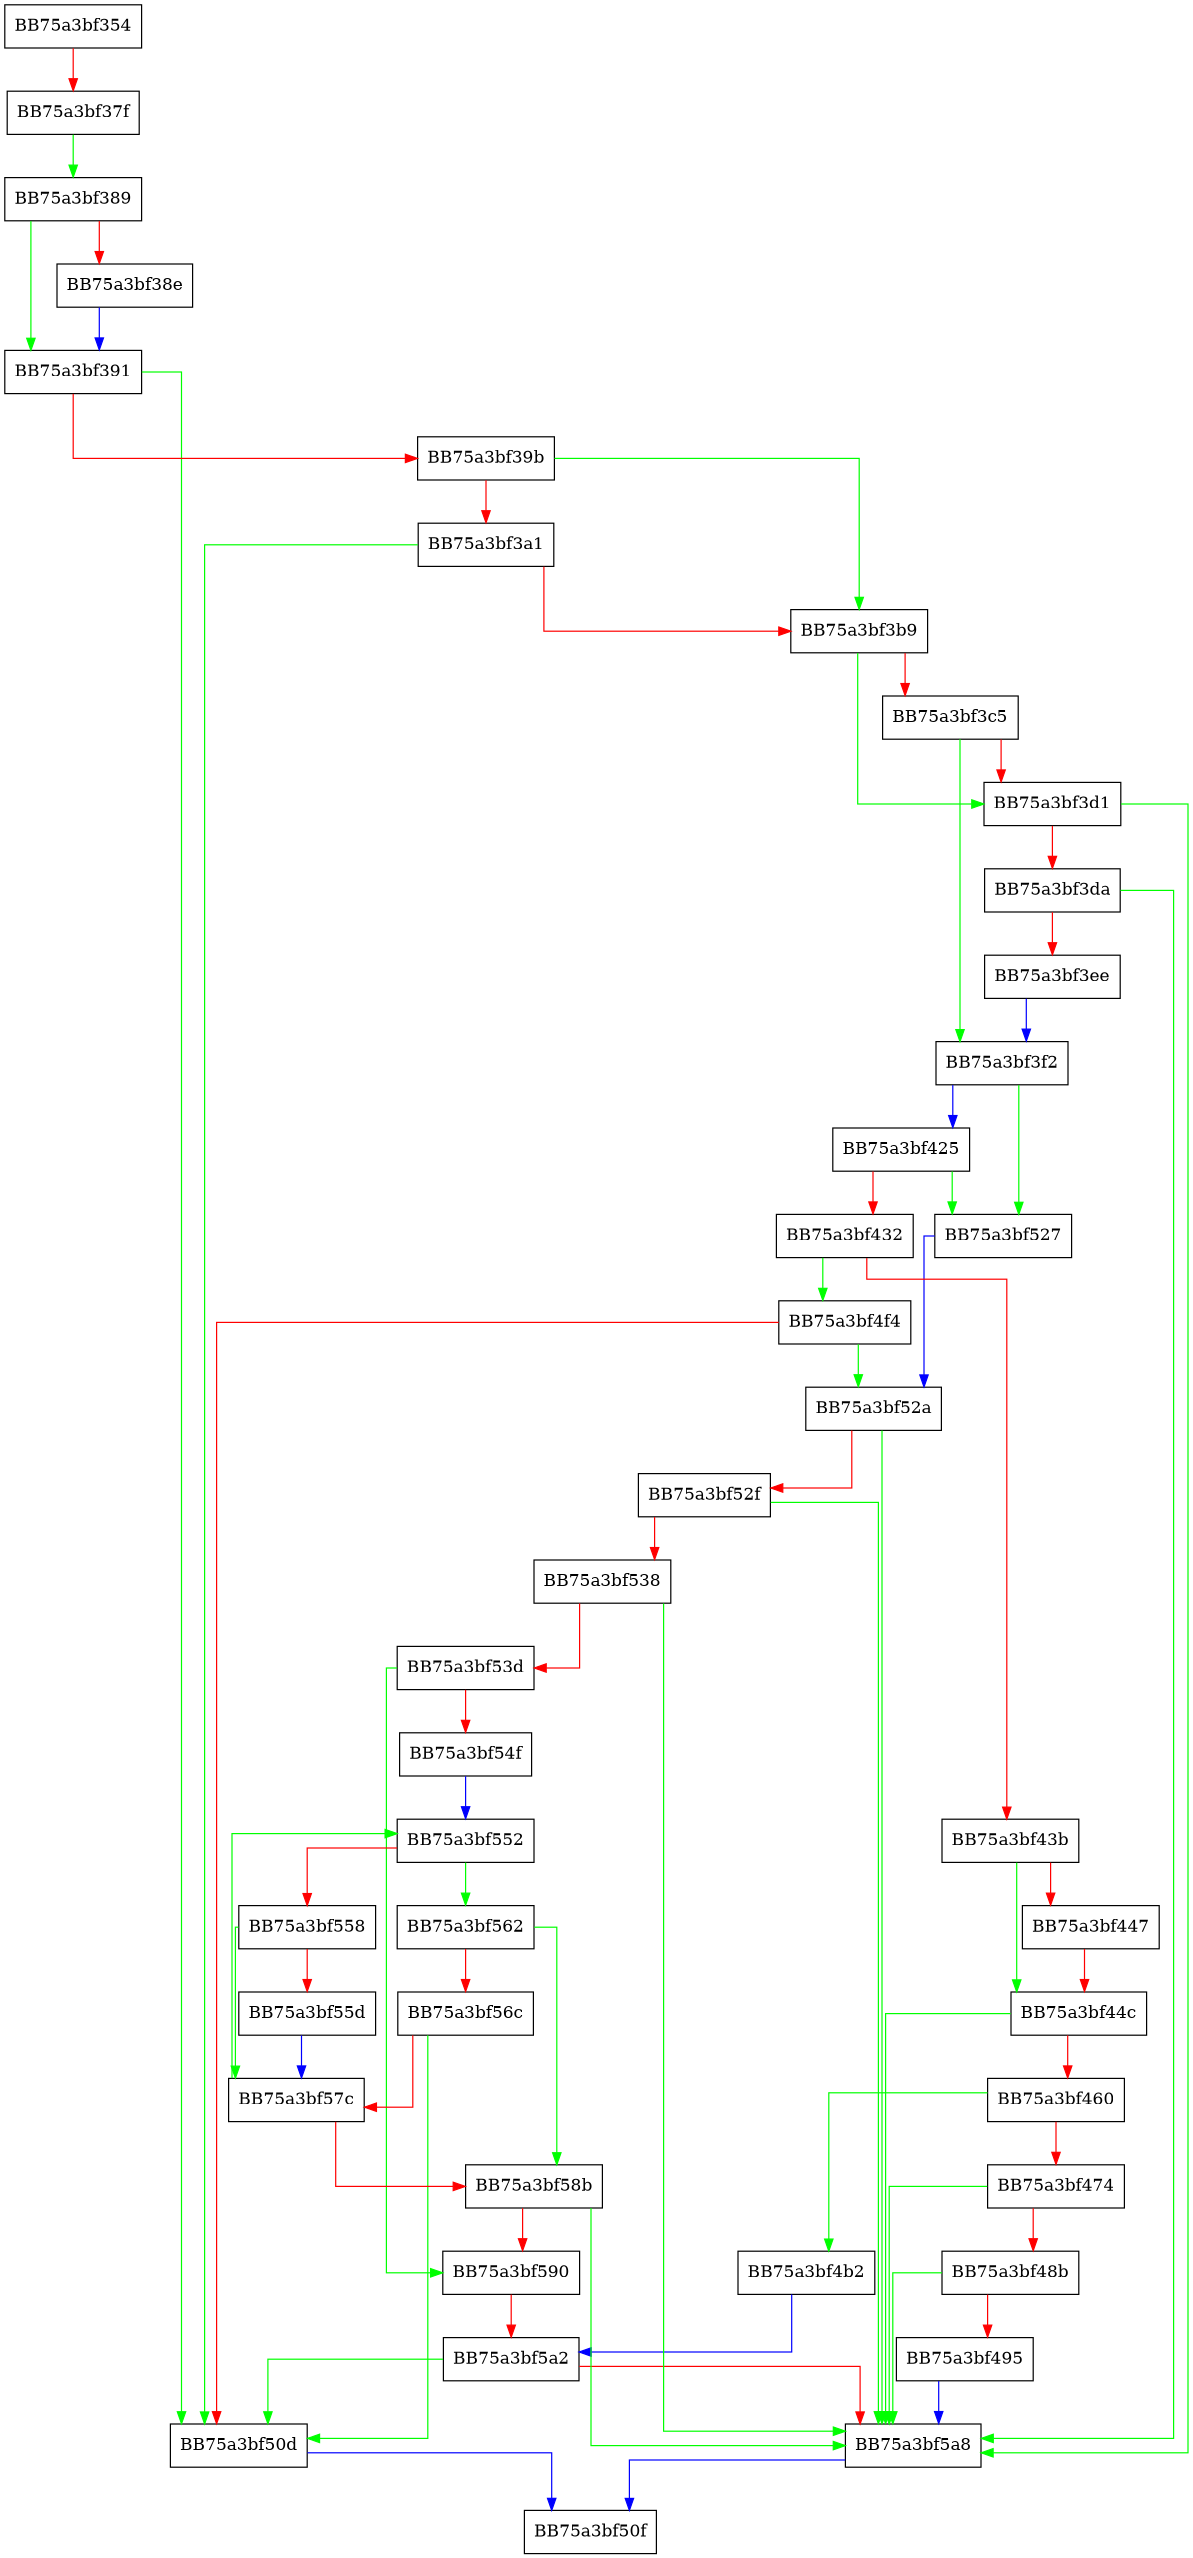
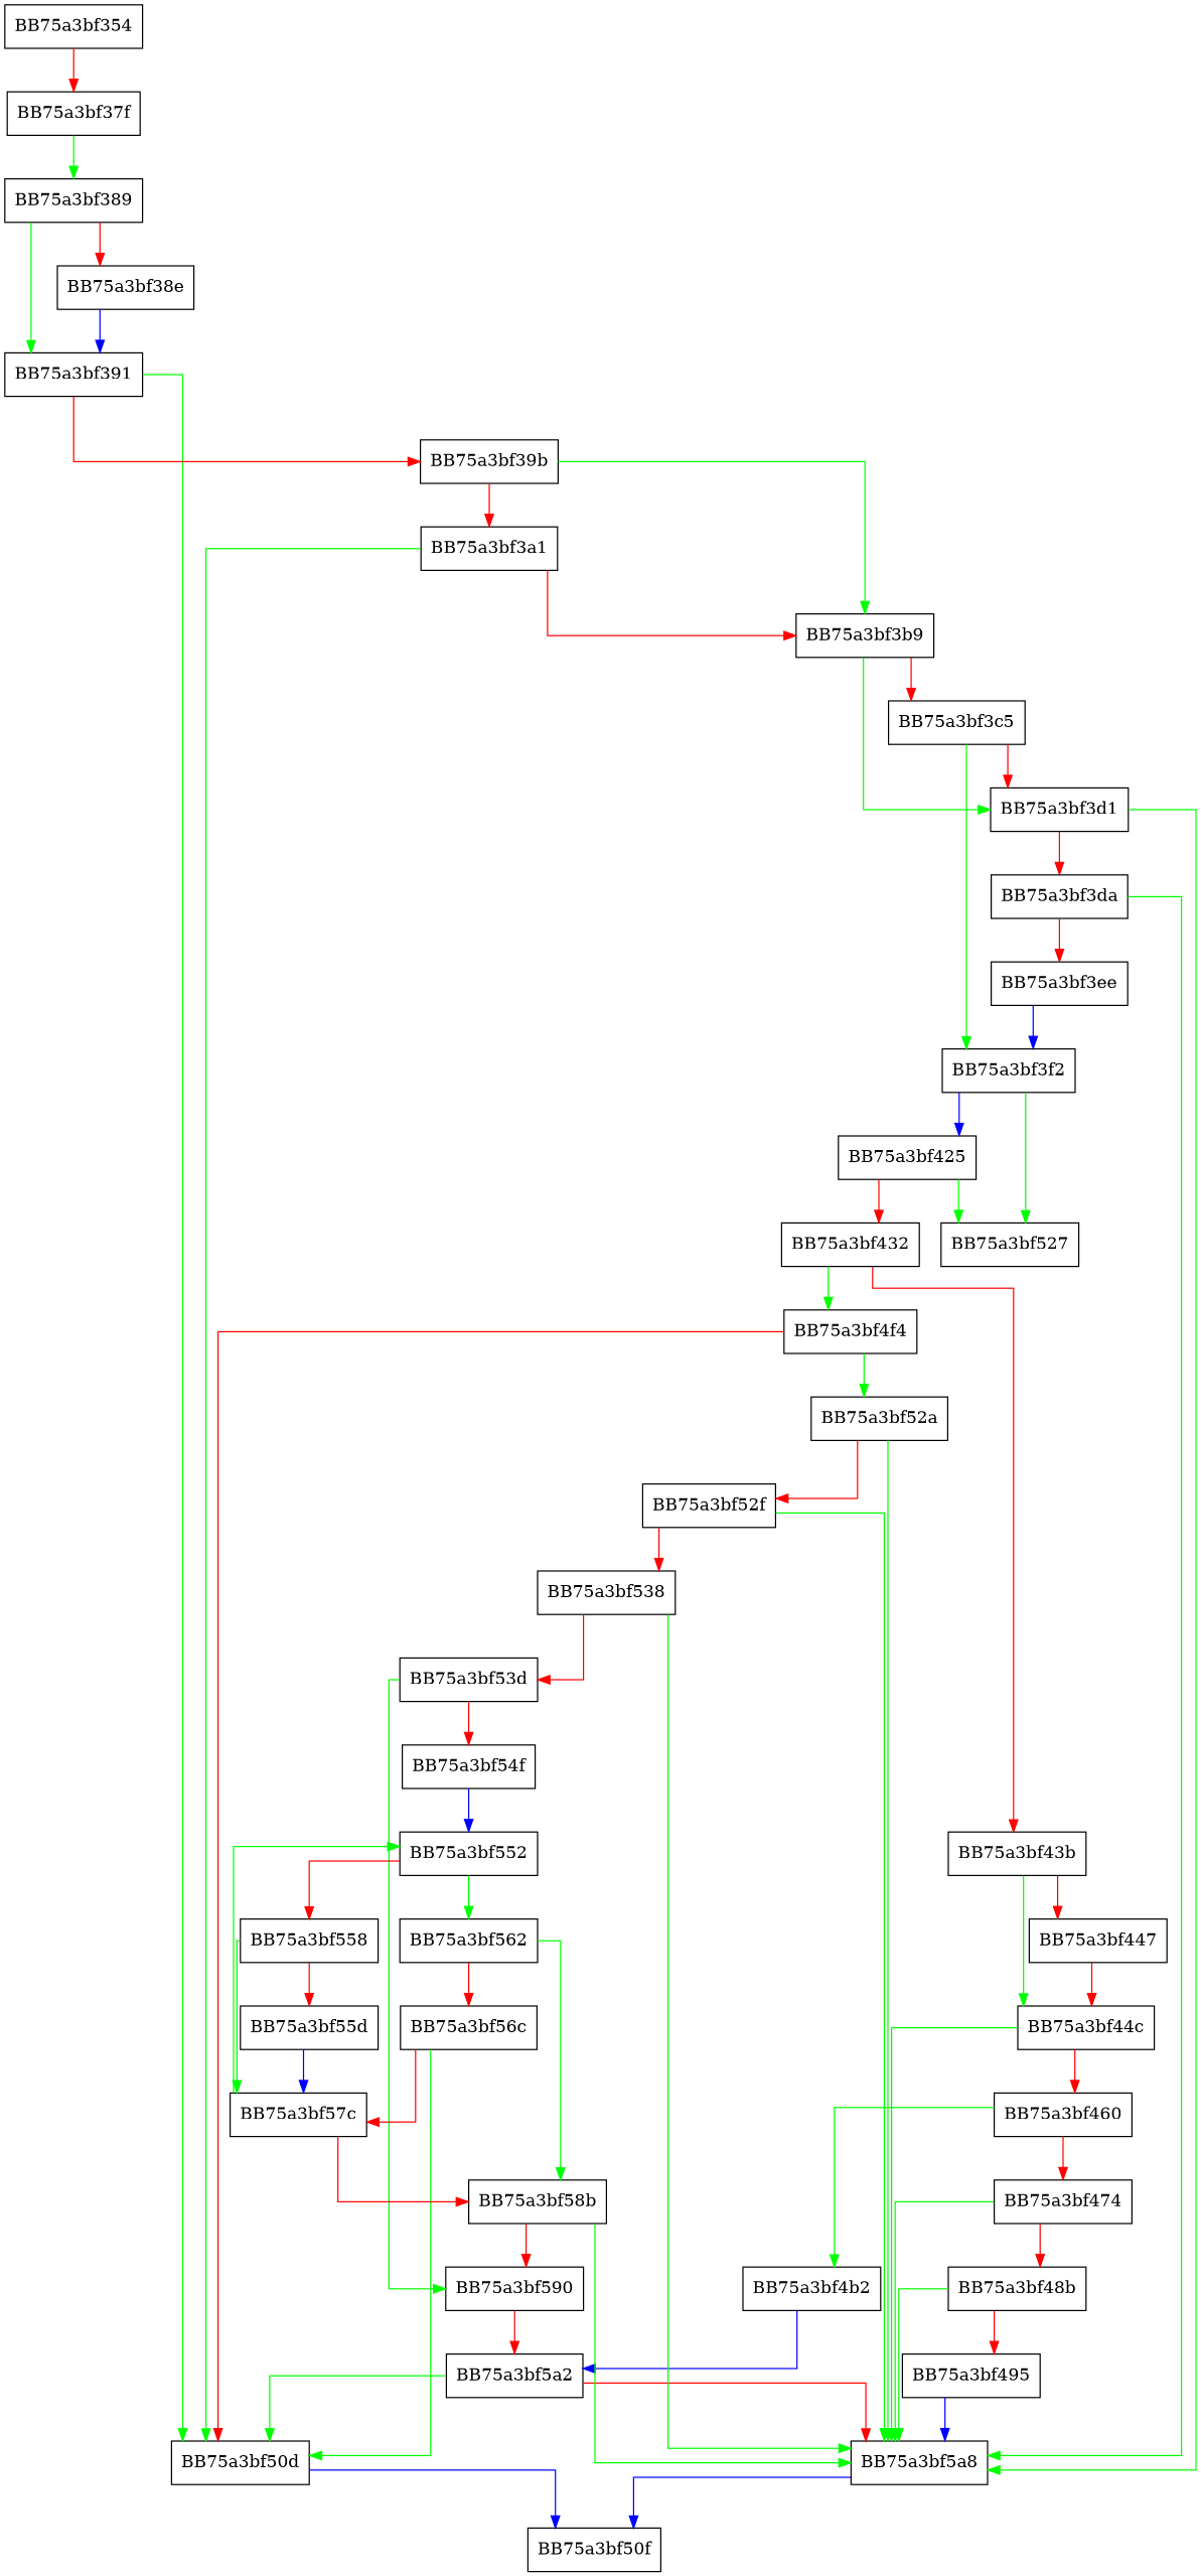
  digraph {
    splines=ortho
    node [shape=box]
    edge [color=red]
    BB75a3bf354
    BB75a3bf37f
    BB75a3bf389
    BB75a3bf391
    BB75a3bf38e
    BB75a3bf50d
    BB75a3bf39b
    BB75a3bf50f
    BB75a3bf3b9
    BB75a3bf3a1
    BB75a3bf3d1
    BB75a3bf3c5
    BB75a3bf5a8
    BB75a3bf3da
    BB75a3bf3f2
    BB75a3bf3ee
    BB75a3bf527
    BB75a3bf425
    BB75a3bf52a
    BB75a3bf432
    BB75a3bf52f
    BB75a3bf4f4
    BB75a3bf43b
    BB75a3bf44c
    BB75a3bf447
    BB75a3bf460
    BB75a3bf4b2
    BB75a3bf474
    BB75a3bf5a2
    BB75a3bf48b
    BB75a3bf495
    BB75a3bf538
    BB75a3bf53d
    BB75a3bf590
    BB75a3bf54f
    BB75a3bf552
    BB75a3bf562
    BB75a3bf558
    BB75a3bf58b
    BB75a3bf56c
    BB75a3bf57c
    BB75a3bf55d
    BB75a3bf354 -> BB75a3bf37f
    BB75a3bf37f -> BB75a3bf389 [color=green]
    BB75a3bf389 -> BB75a3bf391 [color=green]
    BB75a3bf389 -> BB75a3bf38e
    BB75a3bf391 -> BB75a3bf50d [color=green]
    BB75a3bf391 -> BB75a3bf39b
    BB75a3bf38e -> BB75a3bf391 [color=blue]
    BB75a3bf50d -> BB75a3bf50f [color=blue]
    BB75a3bf39b -> BB75a3bf3b9 [color=green]
    BB75a3bf39b -> BB75a3bf3a1
    BB75a3bf3b9 -> BB75a3bf3d1 [color=green]
    BB75a3bf3b9 -> BB75a3bf3c5
    BB75a3bf3a1 -> BB75a3bf50d [color=green]
    BB75a3bf3a1 -> BB75a3bf3b9
    BB75a3bf3d1 -> BB75a3bf5a8 [color=green]
    BB75a3bf3d1 -> BB75a3bf3da
    BB75a3bf3c5 -> BB75a3bf3d1
    BB75a3bf3c5 -> BB75a3bf3f2 [color=green]
    BB75a3bf5a8 -> BB75a3bf50f [color=blue]
    BB75a3bf3da -> BB75a3bf5a8 [color=green]
    BB75a3bf3da -> BB75a3bf3ee
    BB75a3bf3f2 -> BB75a3bf527 [color=green]
    BB75a3bf3f2 -> BB75a3bf425 [color=blue]
    BB75a3bf3ee -> BB75a3bf3f2 [color=blue]
-   BB75a3bf527 -> BB75a3bf52a [color=blue]
    BB75a3bf425 -> BB75a3bf527 [color=green]
    BB75a3bf425 -> BB75a3bf432
    BB75a3bf52a -> BB75a3bf5a8 [color=green]
    BB75a3bf52a -> BB75a3bf52f
    BB75a3bf432 -> BB75a3bf4f4 [color=green]
    BB75a3bf432 -> BB75a3bf43b
    BB75a3bf52f -> BB75a3bf5a8 [color=green]
    BB75a3bf52f -> BB75a3bf538
    BB75a3bf4f4 -> BB75a3bf50d
    BB75a3bf4f4 -> BB75a3bf52a [color=green]
    BB75a3bf43b -> BB75a3bf44c [color=green]
    BB75a3bf43b -> BB75a3bf447
    BB75a3bf44c -> BB75a3bf5a8 [color=green]
    BB75a3bf44c -> BB75a3bf460
    BB75a3bf447 -> BB75a3bf44c
    BB75a3bf460 -> BB75a3bf4b2 [color=green]
    BB75a3bf460 -> BB75a3bf474
    BB75a3bf4b2 -> BB75a3bf5a2 [color=blue]
    BB75a3bf474 -> BB75a3bf5a8 [color=green]
    BB75a3bf474 -> BB75a3bf48b
    BB75a3bf5a2 -> BB75a3bf50d [color=green]
    BB75a3bf5a2 -> BB75a3bf5a8
    BB75a3bf48b -> BB75a3bf5a8 [color=green]
    BB75a3bf48b -> BB75a3bf495
    BB75a3bf495 -> BB75a3bf5a8 [color=blue]
    BB75a3bf538 -> BB75a3bf5a8 [color=green]
    BB75a3bf538 -> BB75a3bf53d
    BB75a3bf53d -> BB75a3bf590 [color=green]
    BB75a3bf53d -> BB75a3bf54f
    BB75a3bf590 -> BB75a3bf5a2
    BB75a3bf54f -> BB75a3bf552 [color=blue]
    BB75a3bf552 -> BB75a3bf562 [color=green]
    BB75a3bf552 -> BB75a3bf558
    BB75a3bf562 -> BB75a3bf58b [color=green]
    BB75a3bf562 -> BB75a3bf56c
    BB75a3bf558 -> BB75a3bf57c [color=green]
    BB75a3bf558 -> BB75a3bf55d
    BB75a3bf58b -> BB75a3bf5a8 [color=green]
    BB75a3bf58b -> BB75a3bf590
    BB75a3bf56c -> BB75a3bf50d [color=green]
    BB75a3bf56c -> BB75a3bf57c
    BB75a3bf57c -> BB75a3bf552 [color=green]
    BB75a3bf57c -> BB75a3bf58b
    BB75a3bf55d -> BB75a3bf57c [color=blue]
  }
